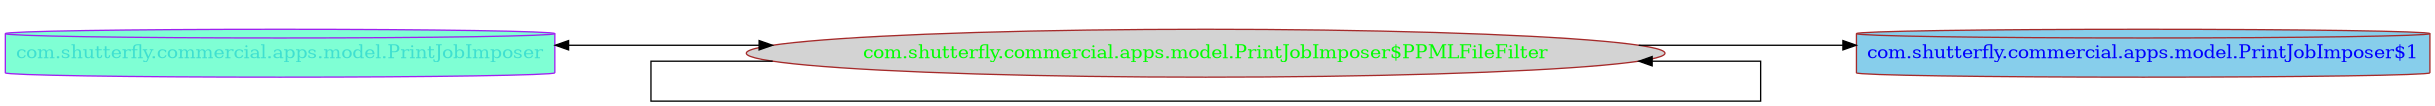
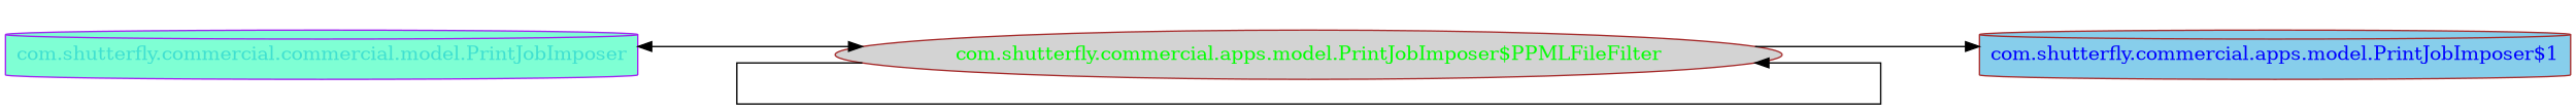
  digraph {
    concentrate=true
    rankdir=LR
    ranksep=2.0
    splines=ortho
    node [style=filled color=brown shape=cylinder]
    "com.shutterfly.commercial.apps.model.PrintJobImposer$PPMLFileFilter" [fontcolor=green fillcolor=lightgrey shape=ellipse]
    "com.shutterfly.commercial.apps.model.PrintJobImposer$1" [fontcolor=blue fillcolor=skyblue]
-   "com.shutterfly.commercial.apps.model.PrintJobImposer" [fontcolor=turquoise fillcolor=aquamarine color=purple]
+   "com.shutterfly.commercial.apps.model.PrintJobImposer" [fontcolor=turquoise fillcolor=aquamarine color=purple label="com.shutterfly.commercial.commercial.model.PrintJobImposer"]
    "com.shutterfly.commercial.apps.model.PrintJobImposer$PPMLFileFilter" -> "com.shutterfly.commercial.apps.model.PrintJobImposer$PPMLFileFilter"
    "com.shutterfly.commercial.apps.model.PrintJobImposer$PPMLFileFilter" -> "com.shutterfly.commercial.apps.model.PrintJobImposer$1"
    "com.shutterfly.commercial.apps.model.PrintJobImposer" -> "com.shutterfly.commercial.apps.model.PrintJobImposer$PPMLFileFilter" [dir=both]
  }
